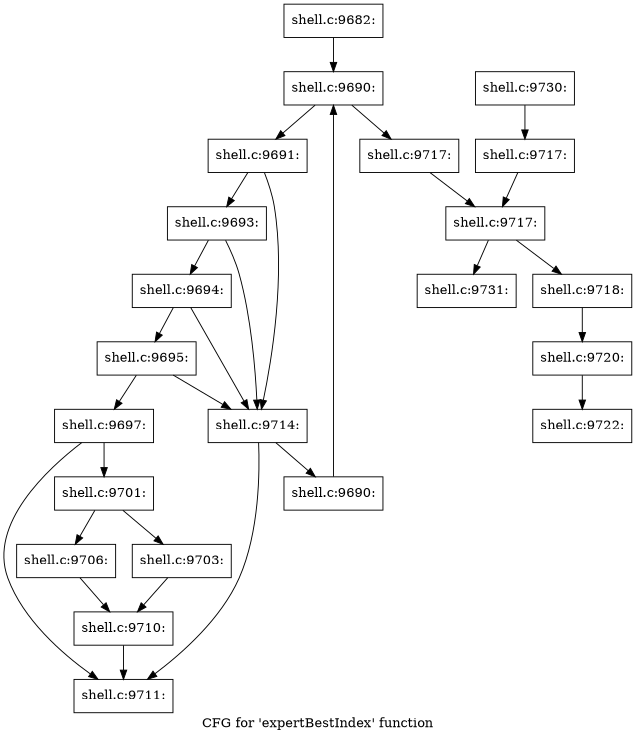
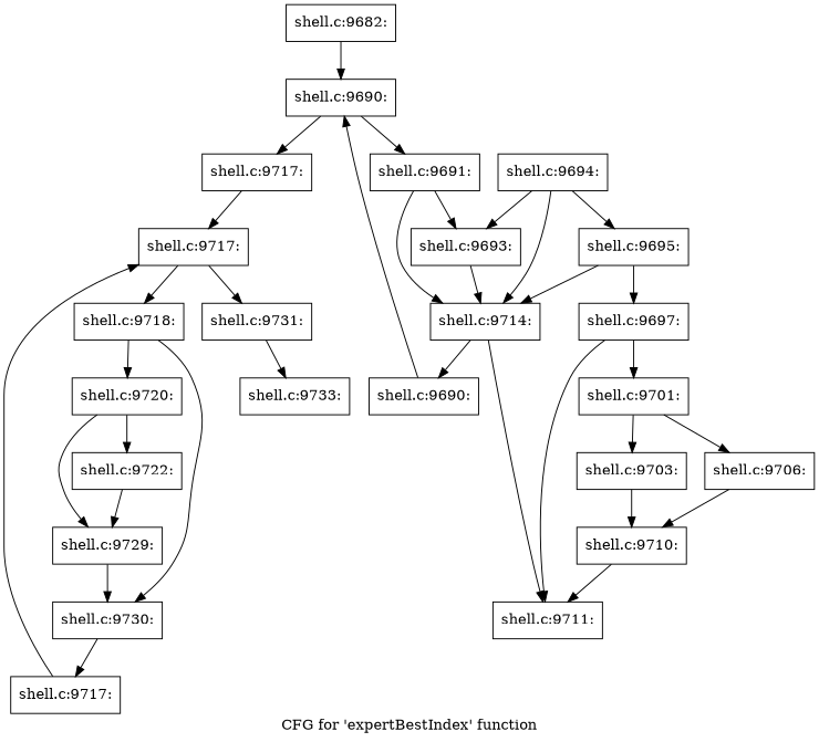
  digraph {
    label="CFG for 'expertBestIndex' function"
    node [shape=record]
    n1 [label="{shell.c:9682:}"]
    n2 [label="{shell.c:9690:}"]
+   n3 [label="{shell.c:9733:}"]
    n4 [label="{shell.c:9691:}"]
    n5 [label="{shell.c:9717:}"]
    n6 [label="{shell.c:9693:}"]
    n7 [label="{shell.c:9714:}"]
    n8 [label="{shell.c:9717:}"]
    n9 [label="{shell.c:9694:}"]
    n10 [label="{shell.c:9690:}"]
    n11 [label="{shell.c:9711:}"]
    n12 [label="{shell.c:9718:}"]
    n13 [label="{shell.c:9731:}"]
    n14 [label="{shell.c:9695:}"]
    n15 [label="{shell.c:9697:}"]
    n16 [label="{shell.c:9701:}"]
    n17 [label="{shell.c:9703:}"]
    n18 [label="{shell.c:9706:}"]
    n19 [label="{shell.c:9710:}"]
    n20 [label="{shell.c:9720:}"]
    n21 [label="{shell.c:9730:}"]
    n22 [label="{shell.c:9722:}"]
+   n23 [label="{shell.c:9729:}"]
    n24 [label="{shell.c:9717:}"]
    n1 -> n2
    n2 -> n4
    n2 -> n5
    n4 -> n6
    n4 -> n7
    n5 -> n8
    n6 -> n7
-   n6 -> n9
+   n9 -> n6
    n7 -> n10
    n7 -> n11
    n8 -> n12
    n8 -> n13
    n9 -> n7
    n9 -> n14
    n10 -> n2
    n12 -> n20
+   n12 -> n21
+   n13 -> n3
    n14 -> n7
    n14 -> n15
    n15 -> n11
    n15 -> n16
    n16 -> n17
    n16 -> n18
    n17 -> n19
    n18 -> n19
    n19 -> n11
    n20 -> n22
+   n20 -> n23
    n21 -> n24
+   n22 -> n23
+   n23 -> n21
    n24 -> n8
  }
